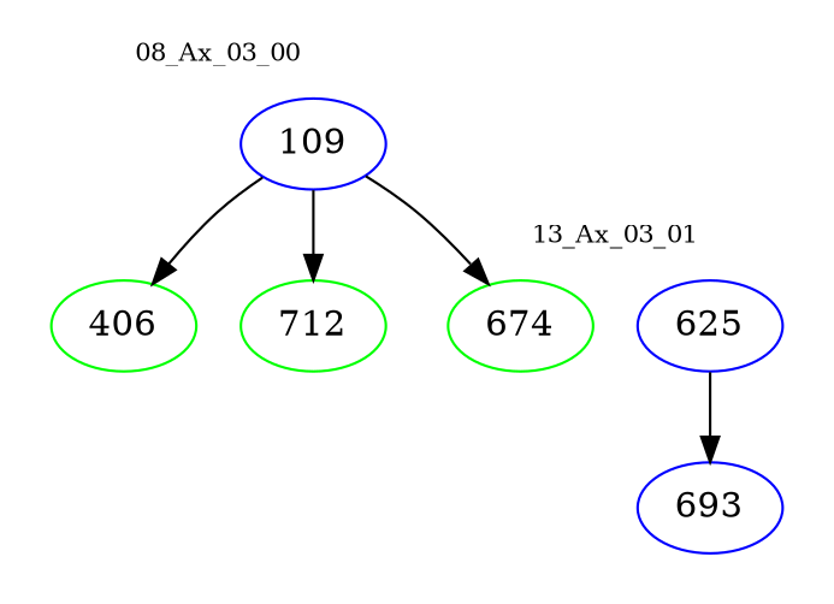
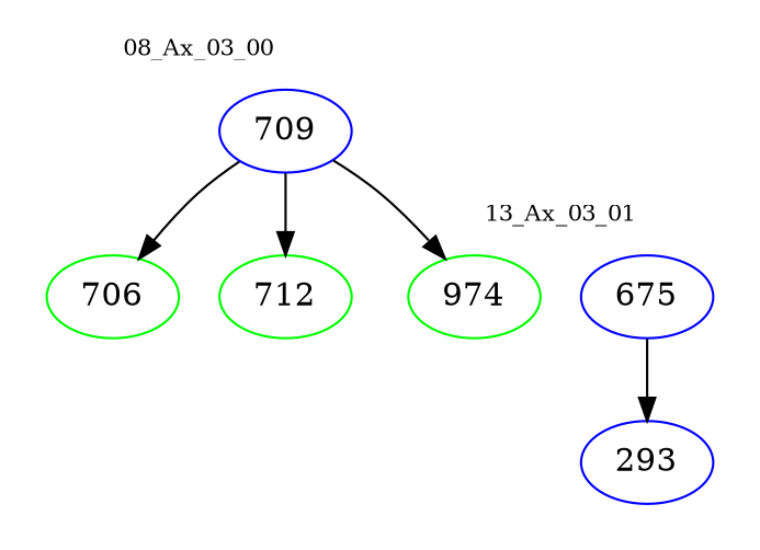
  digraph {
    node [color=blue]
    edge [color=black]
-   n1 [label=109]
-   n2 [color=green label=406]
+   n1 [label=709]
+   n2 [color=green label=706]
    n3 [color=green label=712]
-   n4 [label=625]
-   n5 [color=green label=674]
-   n6 [label=693]
+   n4 [label=675]
+   n5 [color=green label=974]
+   n6 [label=293]
    subgraph cluster_1 {
      color=white
      fontsize=10
      label="08_Ax_03_00"
      n1
      n2
      n3
    }
    subgraph cluster_2 {
      color=white
      fontsize=10
      label="13_Ax_03_01"
      n4
      n5
      n6
    }
    n1 -> n2
    n1 -> n3
    n1 -> n5
    n4 -> n6
  }
